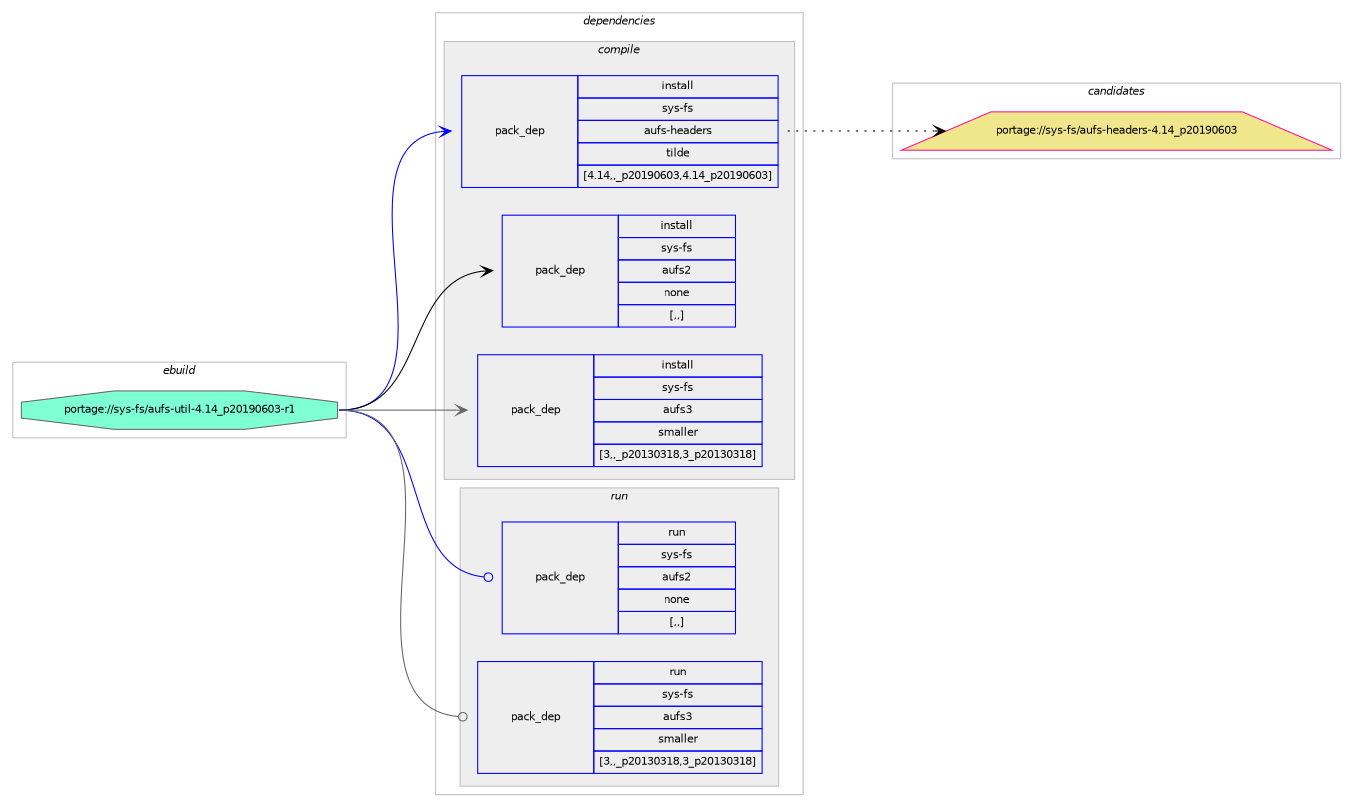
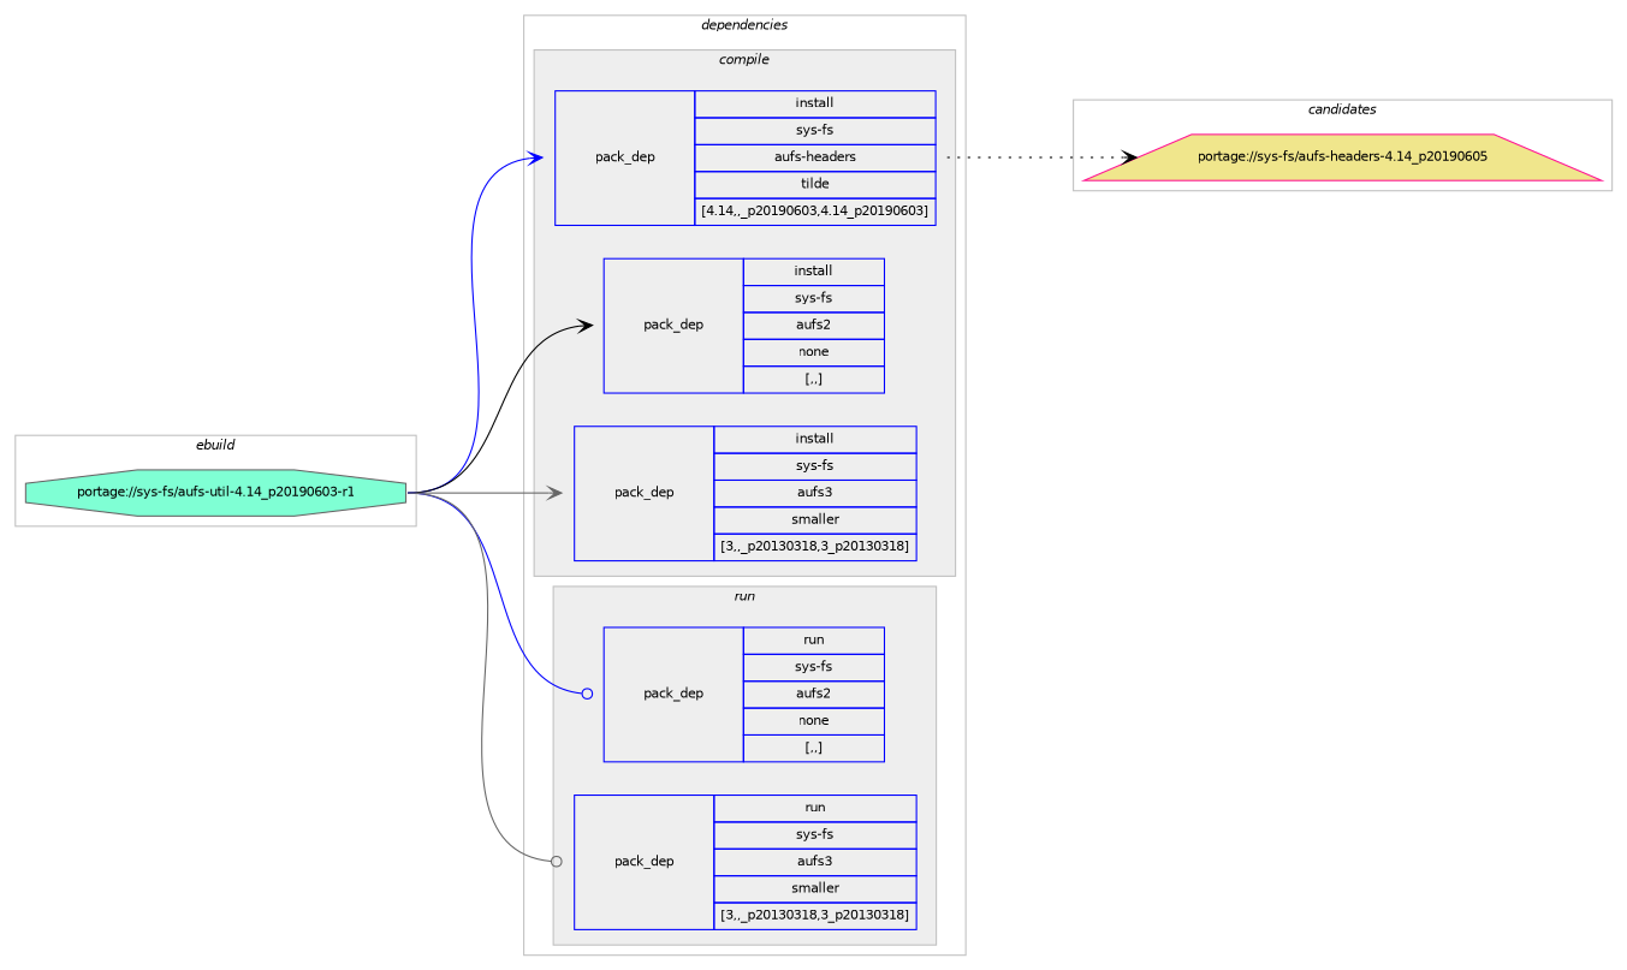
  digraph {
    compound=true
    concentrate=true
    fontname=Helvetica
    fontsize=10
    newrank=true
    rankdir=LR
    ranksep=1.5
    node [color=blue fontname=Helvetica fontsize=10 shape=none]
    edge [arrowhead=vee headport=w style=solid tailport=e weight=20 color=blue]
    n1 [color=gray40 label="portage://sys-fs/aufs-util-4.14_p20190603-r1" width=4 style=filled fillcolor=aquamarine shape=octagon]
    n2 [label=<<TABLE BORDER="0" CELLBORDER="1" CELLSPACING="0" CELLPADDING="4" WIDTH="220"><TR><TD ROWSPAN="6" CELLPADDING="30">pack_dep</TD></TR><TR><TD WIDTH="110">install</TD></TR><TR><TD>sys-fs</TD></TR><TR><TD>aufs-headers</TD></TR><TR><TD>tilde</TD></TR><TR><TD>[4.14,,_p20190603,4.14_p20190603]</TD></TR></TABLE>>]
    n3 [label=<<TABLE BORDER="0" CELLBORDER="1" CELLSPACING="0" CELLPADDING="4" WIDTH="220"><TR><TD ROWSPAN="6" CELLPADDING="30">pack_dep</TD></TR><TR><TD WIDTH="110">install</TD></TR><TR><TD>sys-fs</TD></TR><TR><TD>aufs2</TD></TR><TR><TD>none</TD></TR><TR><TD>[,,]</TD></TR></TABLE>>]
    n4 [label=<<TABLE BORDER="0" CELLBORDER="1" CELLSPACING="0" CELLPADDING="4" WIDTH="220"><TR><TD ROWSPAN="6" CELLPADDING="30">pack_dep</TD></TR><TR><TD WIDTH="110">install</TD></TR><TR><TD>sys-fs</TD></TR><TR><TD>aufs3</TD></TR><TR><TD>smaller</TD></TR><TR><TD>[3,,_p20130318,3_p20130318]</TD></TR></TABLE>>]
    n5 [label=<<TABLE BORDER="0" CELLBORDER="1" CELLSPACING="0" CELLPADDING="4" WIDTH="220"><TR><TD ROWSPAN="6" CELLPADDING="30">pack_dep</TD></TR><TR><TD WIDTH="110">run</TD></TR><TR><TD>sys-fs</TD></TR><TR><TD>aufs2</TD></TR><TR><TD>none</TD></TR><TR><TD>[,,]</TD></TR></TABLE>>]
    n6 [label=<<TABLE BORDER="0" CELLBORDER="1" CELLSPACING="0" CELLPADDING="4" WIDTH="220"><TR><TD ROWSPAN="6" CELLPADDING="30">pack_dep</TD></TR><TR><TD WIDTH="110">run</TD></TR><TR><TD>sys-fs</TD></TR><TR><TD>aufs3</TD></TR><TR><TD>smaller</TD></TR><TR><TD>[3,,_p20130318,3_p20130318]</TD></TR></TABLE>>]
-   n7 [color=deeppink label="portage://sys-fs/aufs-headers-4.14_p20190603" width=4 style=filled fillcolor=khaki shape=trapezium]
+   n7 [color=deeppink label="portage://sys-fs/aufs-headers-4.14_p20190605" width=4 style=filled fillcolor=khaki shape=trapezium]
    subgraph cluster_1 {
      color=gray
      label=<<i>ebuild</i>>
      n1
    }
    subgraph cluster_2 {
      color=gray
      label=<<i>dependencies</i>>
      subgraph cluster_3 {
        color=gray
        fillcolor="#eeeeee"
        label=<<i>compile</i>>
        style=filled
        subgraph sub_4 {
          color=gray
          fillcolor="#eeeeee"
          label=<<i>compile</i>>
          style=filled
          n2
        }
        subgraph sub_5 {
          color=gray
          fillcolor="#eeeeee"
          label=<<i>compile</i>>
          style=filled
          n3
        }
        subgraph sub_6 {
          color=gray
          fillcolor="#eeeeee"
          label=<<i>compile</i>>
          style=filled
          n4
        }
      }
      subgraph cluster_7 {
        color=gray
        fillcolor="#eeeeee"
        label=<<i>compile and run</i>>
        style=filled
      }
      subgraph cluster_8 {
        color=gray
        fillcolor="#eeeeee"
        label=<<i>run</i>>
        style=filled
        subgraph sub_9 {
          color=gray
          fillcolor="#eeeeee"
          label=<<i>run</i>>
          style=filled
          n5
        }
        subgraph sub_10 {
          color=gray
          fillcolor="#eeeeee"
          label=<<i>run</i>>
          style=filled
          n6
        }
      }
    }
    subgraph cluster_11 {
      color=gray
      label=<<i>candidates</i>>
      rank=same
      subgraph sub_12 {
        color=black
        label=<<i>candidates</i>>
        nodesep=1
        rank=same
        n7
      }
      subgraph sub_13 {
        color=black
        label=<<i>candidates</i>>
        nodesep=1
        rank=same
      }
      subgraph sub_14 {
        color=black
        label=<<i>candidates</i>>
        nodesep=1
        rank=same
      }
      subgraph sub_15 {
        color=black
        label=<<i>candidates</i>>
        nodesep=1
        rank=same
      }
      subgraph sub_16 {
        color=black
        label=<<i>candidates</i>>
        nodesep=1
        rank=same
      }
    }
    n1 -> n2
    n1 -> n3 [color=black]
    n1 -> n4 [color=gray40]
    n1 -> n5 [arrowhead=odot]
    n1 -> n6 [arrowhead=odot color=gray40]
    n2 -> n7 [style=dotted weight=100 color=black]
  }
